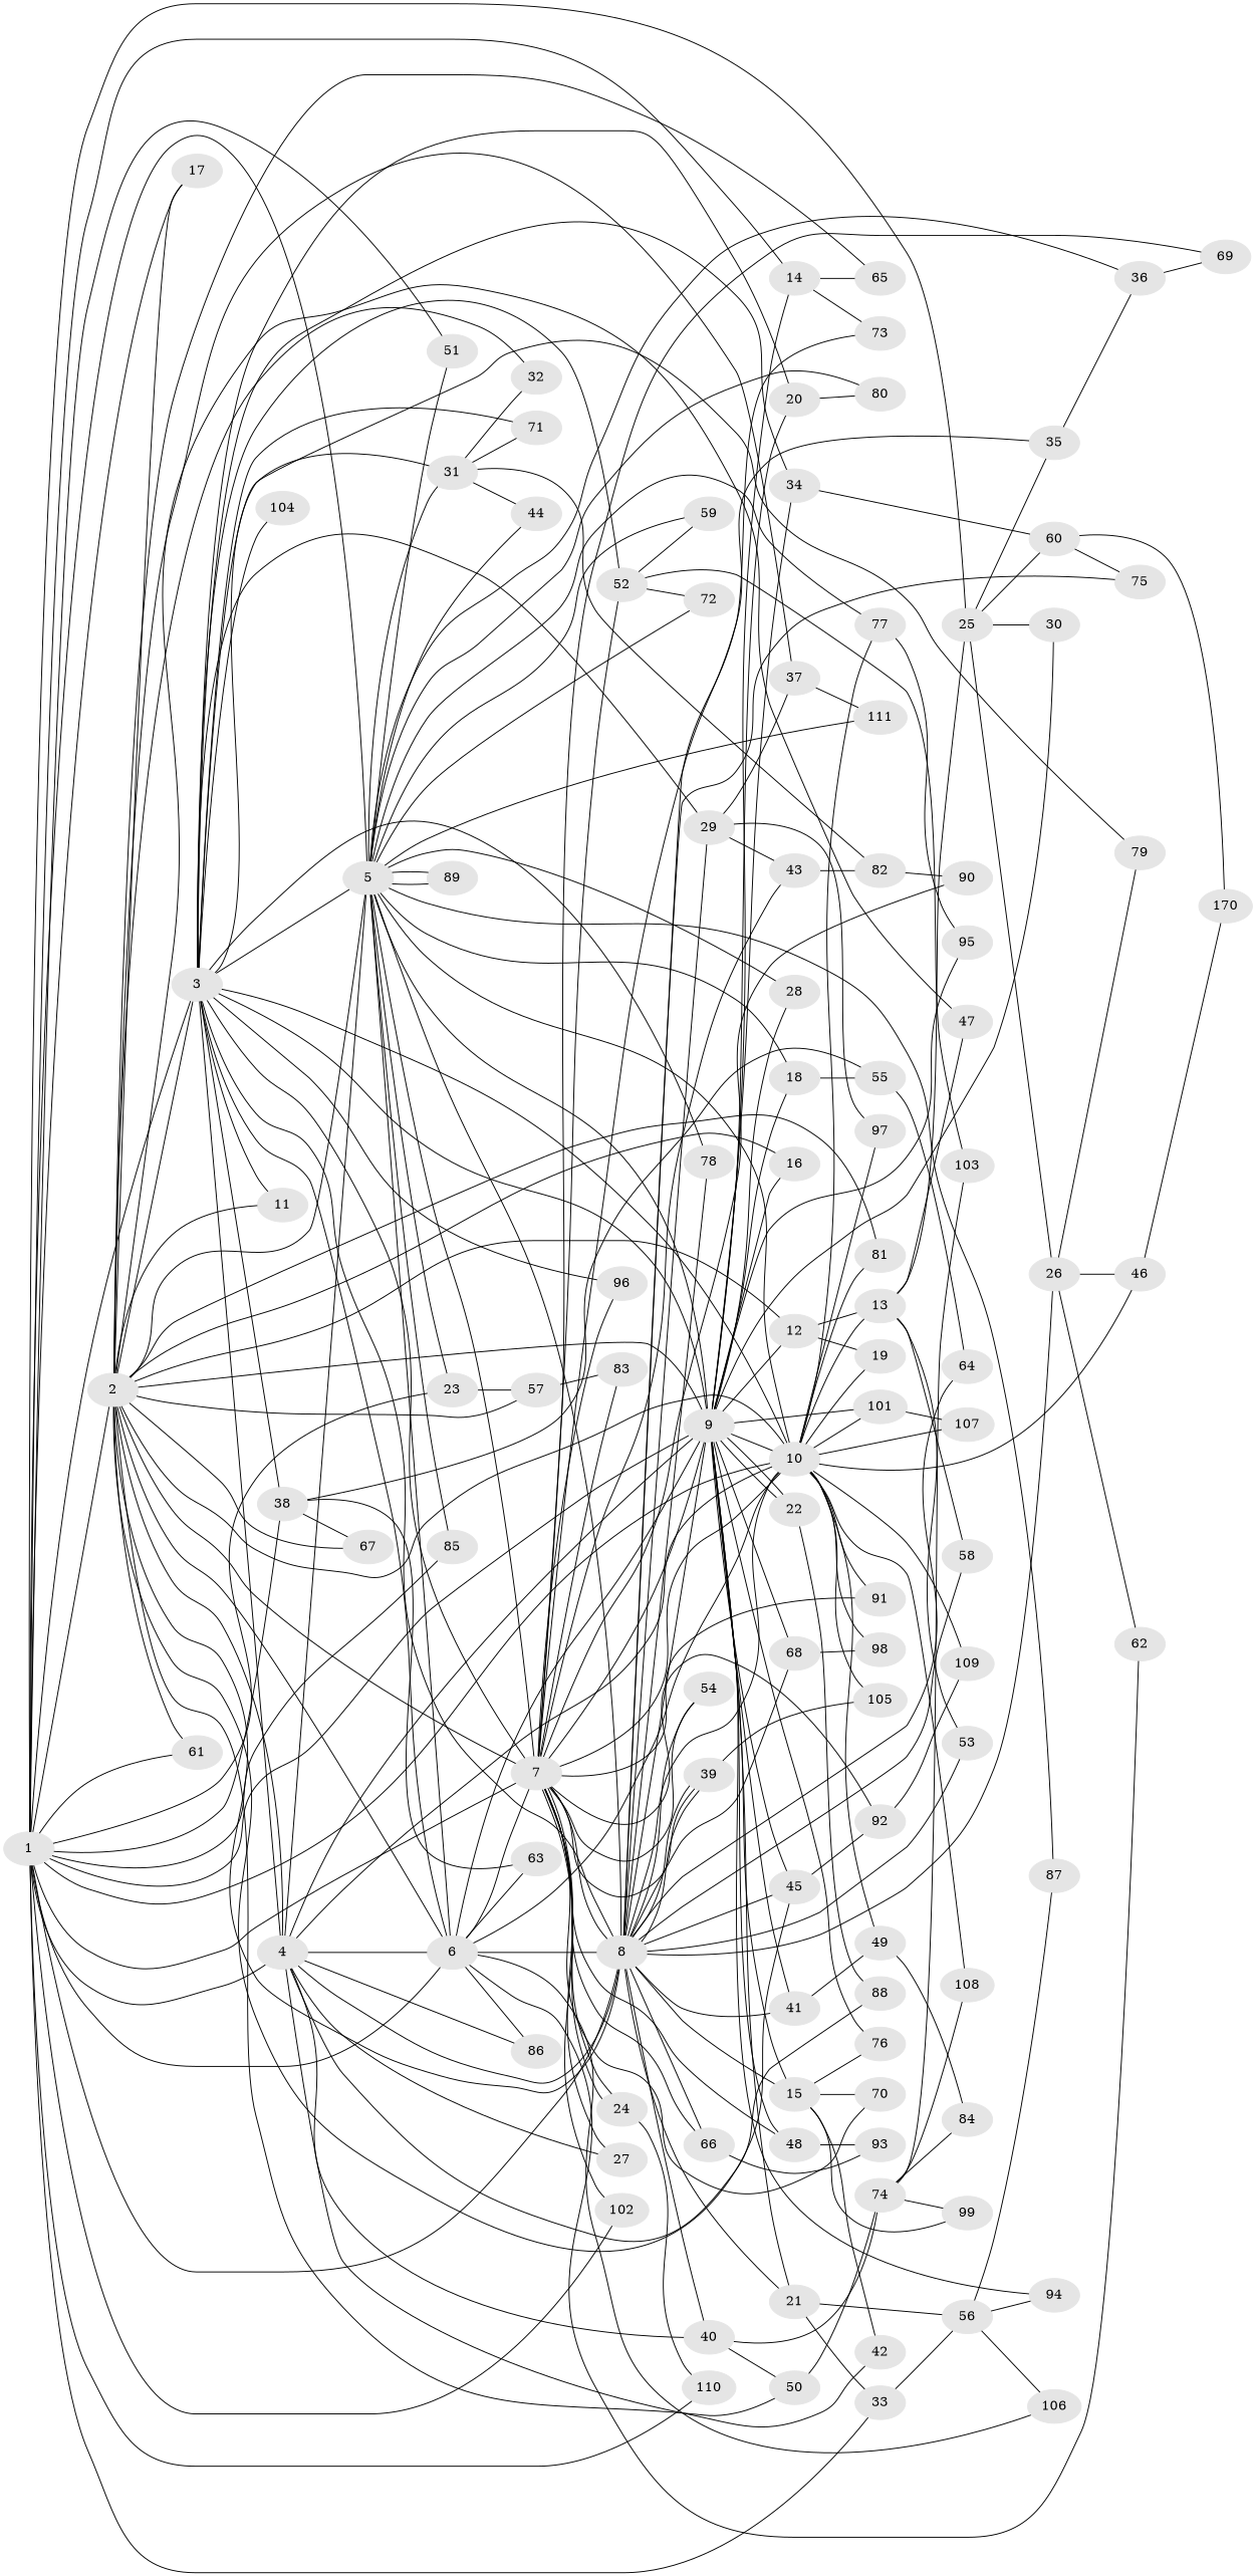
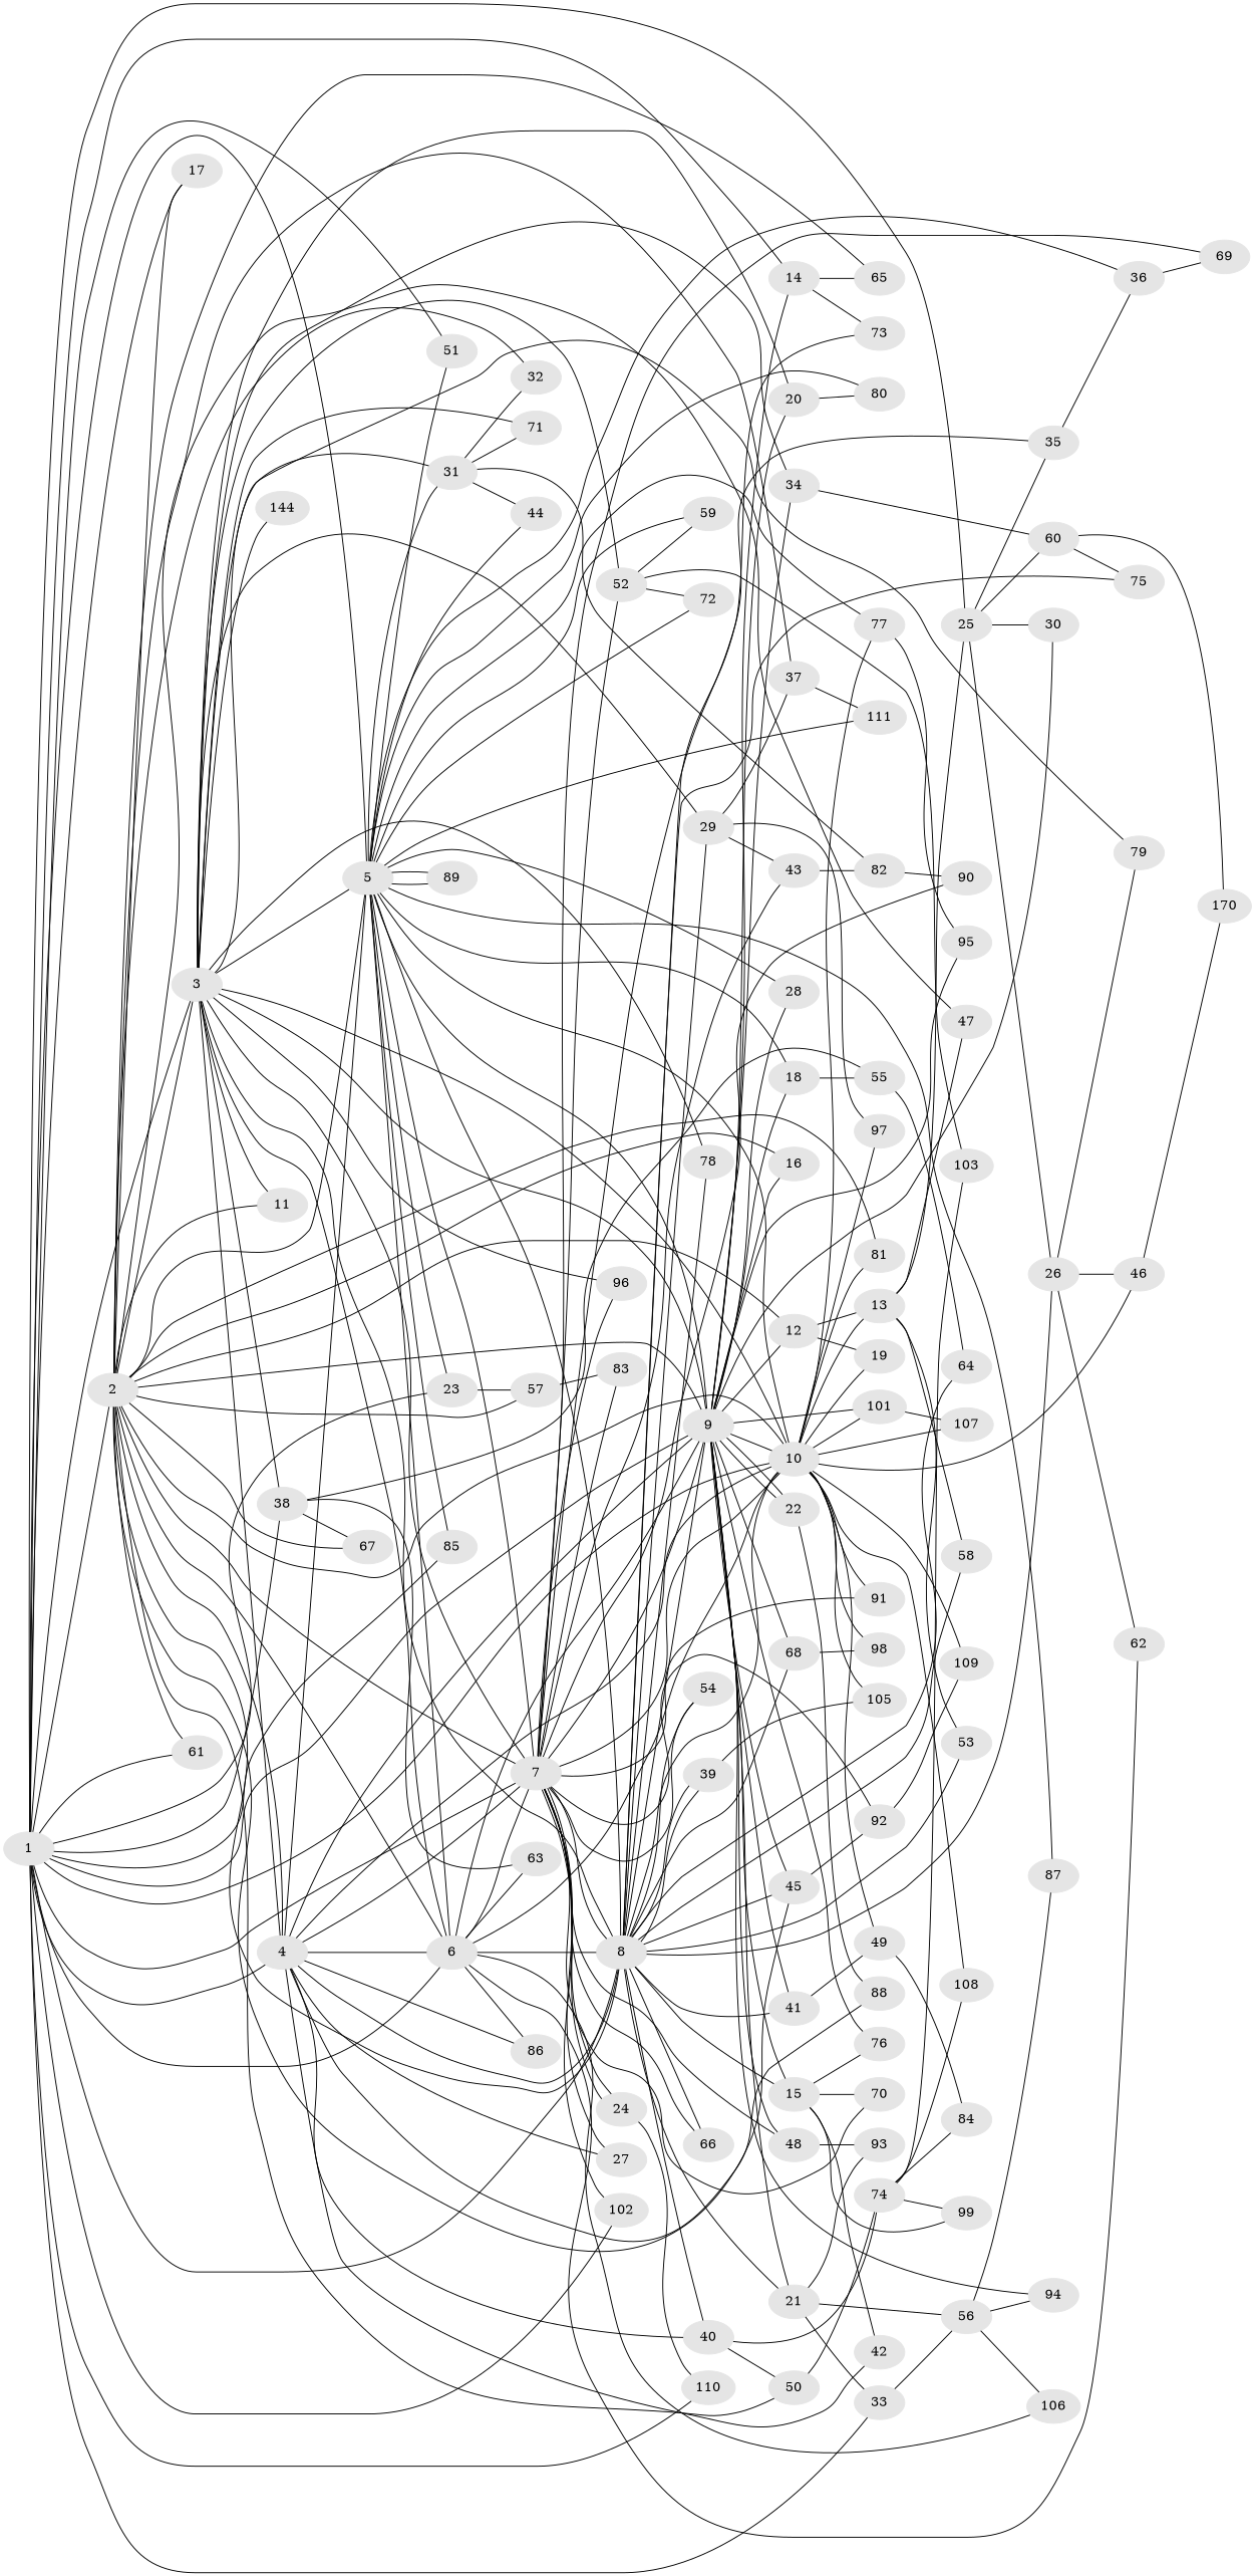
  graph {
    rankdir=LR
    node [color=gray90 style=filled]
    1
    2
    3
    4
    5
    6
    7
    8
    9
    10
    14
    17
    23
    25
    33
    38
    51
    61
    85
    102
    110
    11
    12
    16
    32
    37
    45
    47
    50
    57
    65
    67
    81
    20
    29
    31
    34
    52
    71
    78
    79
    96
-   104
+   104 [label=144]
    27
    40
    42
    86
    88
    18
    28
    36
    44
    59
    72
    77
    80
    87
    89
    111
    62
    63
    106
    24
    35
    43
    48
    54
    66
    69
    70
    83
    90
    91
    92
    15
    21
    26
    39
    41
    53
    58
    64
    68
    73
    75
    22
    30
    76
    94
    95
    101
    13
    19
    46
    49
    97
    98
    105
    107
    108
    109
    60
    56
    55
    74
    82
    103
    93
    99
    n110 [label=170]
    84
    1 -- 2
    1 -- 3
    1 -- 4
    1 -- 5
    1 -- 6
    1 -- 7
    1 -- 8
    1 -- 9
    1 -- 10
    1 -- 14
    1 -- 17
    1 -- 23
    1 -- 25
    1 -- 33
    1 -- 38
    1 -- 51
    1 -- 61
    1 -- 85
    1 -- 102
    1 -- 110
    2 -- 3
    2 -- 4
    2 -- 5
    2 -- 6
    2 -- 7
    2 -- 8
    2 -- 9
    2 -- 10
    2 -- 17
    2 -- 61
    2 -- 11
    2 -- 12
    2 -- 16
    2 -- 32
    2 -- 37
    2 -- 45
    2 -- 47
    2 -- 50
    2 -- 57
    2 -- 65
    2 -- 67
    2 -- 81
    3 -- 4
    3 -- 5
    3 -- 6
    3 -- 7
    3 -- 8
    3 -- 9
    3 -- 10
    3 -- 38
    3 -- 11
    3 -- 20
    3 -- 29
    3 -- 31
    3 -- 34
    3 -- 52
    3 -- 71
    3 -- 78
    3 -- 79
    3 -- 96
    3 -- 104
    4 -- 5
    4 -- 6
-   39 -- 7
+   4 -- 7
    4 -- 8
    4 -- 9
    4 -- 10
    4 -- 27
    4 -- 40
    4 -- 42
    4 -- 86
    4 -- 88
    5 -- 6
    5 -- 7
    5 -- 8
    5 -- 9
    5 -- 10
    5 -- 23
    5 -- 51
    5 -- 85
    5 -- 31
    5 -- 18
    5 -- 28
    5 -- 36
    5 -- 44
    5 -- 59
    5 -- 72
    5 -- 77
    5 -- 80
    5 -- 87
    5 -- 89
    5 -- 89
    5 -- 111
    6 -- 7
    6 -- 8
    6 -- 9
    6 -- 10
    6 -- 86
    6 -- 62
    6 -- 63
    6 -- 106
    7 -- 8
    7 -- 9
    7 -- 10
    7 -- 102
    7 -- 52
    7 -- 96
    7 -- 27
    7 -- 24
    7 -- 24
    7 -- 35
    7 -- 43
    7 -- 48
    7 -- 54
    7 -- 66
    7 -- 69
    7 -- 70
    7 -- 83
    7 -- 90
    7 -- 91
    7 -- 92
    8 -- 9
    8 -- 10
    8 -- 45
    8 -- 29
    8 -- 78
    8 -- 40
    8 -- 54
    8 -- 66
    8 -- 15
    8 -- 21
    8 -- 26
    8 -- 39
    8 -- 39
    8 -- 41
    8 -- 53
    8 -- 58
    8 -- 64
    8 -- 68
    8 -- 73
    8 -- 75
    9 -- 10
    9 -- 14
    9 -- 12
    9 -- 16
    9 -- 45
    9 -- 20
    9 -- 34
    9 -- 18
    9 -- 28
    9 -- 48
    9 -- 15
    9 -- 21
    9 -- 41
    9 -- 68
    9 -- 22
    9 -- 22
    9 -- 30
    9 -- 76
    9 -- 94
    9 -- 95
    9 -- 101
    10 -- 81
    10 -- 77
    10 -- 91
    10 -- 101
    10 -- 13
    10 -- 19
    10 -- 46
    10 -- 49
    10 -- 97
    10 -- 98
    10 -- 105
    10 -- 107
    10 -- 108
    10 -- 109
    14 -- 65
    14 -- 73
    23 -- 57
    25 -- 35
    25 -- 26
    25 -- 30
    25 -- 60
    33 -- 56
    38 -- 67
    38 -- 63
    38 -- 55
    12 -- 13
    12 -- 19
    37 -- 111
    45 -- 92
    50 -- 74
    57 -- 83
    20 -- 80
    29 -- 37
    29 -- 43
    29 -- 97
    31 -- 32
    31 -- 71
    31 -- 44
    31 -- 82
    34 -- 60
    52 -- 59
    52 -- 72
    52 -- 103
    40 -- 50
    40 -- 74
    18 -- 55
    36 -- 69
    77 -- 95
    24 -- 110
    35 -- 36
    43 -- 82
    48 -- 93
    92 -- 109
    15 -- 42
    15 -- 70
    15 -- 76
    15 -- 99
    21 -- 33
    21 -- 56
-   66 -- 93
+   21 -- 93
    26 -- 79
    26 -- 62
    26 -- 46
    39 -- 105
    41 -- 49
    68 -- 98
    22 -- 88
    101 -- 107
    13 -- 25
    13 -- 47
    13 -- 53
    13 -- 58
    46 -- n110
    49 -- 84
    60 -- 75
    60 -- n110
    56 -- 87
    56 -- 106
    56 -- 94
    55 -- 64
    74 -- 108
    74 -- 103
    74 -- 99
    74 -- 84
    82 -- 90
  }
